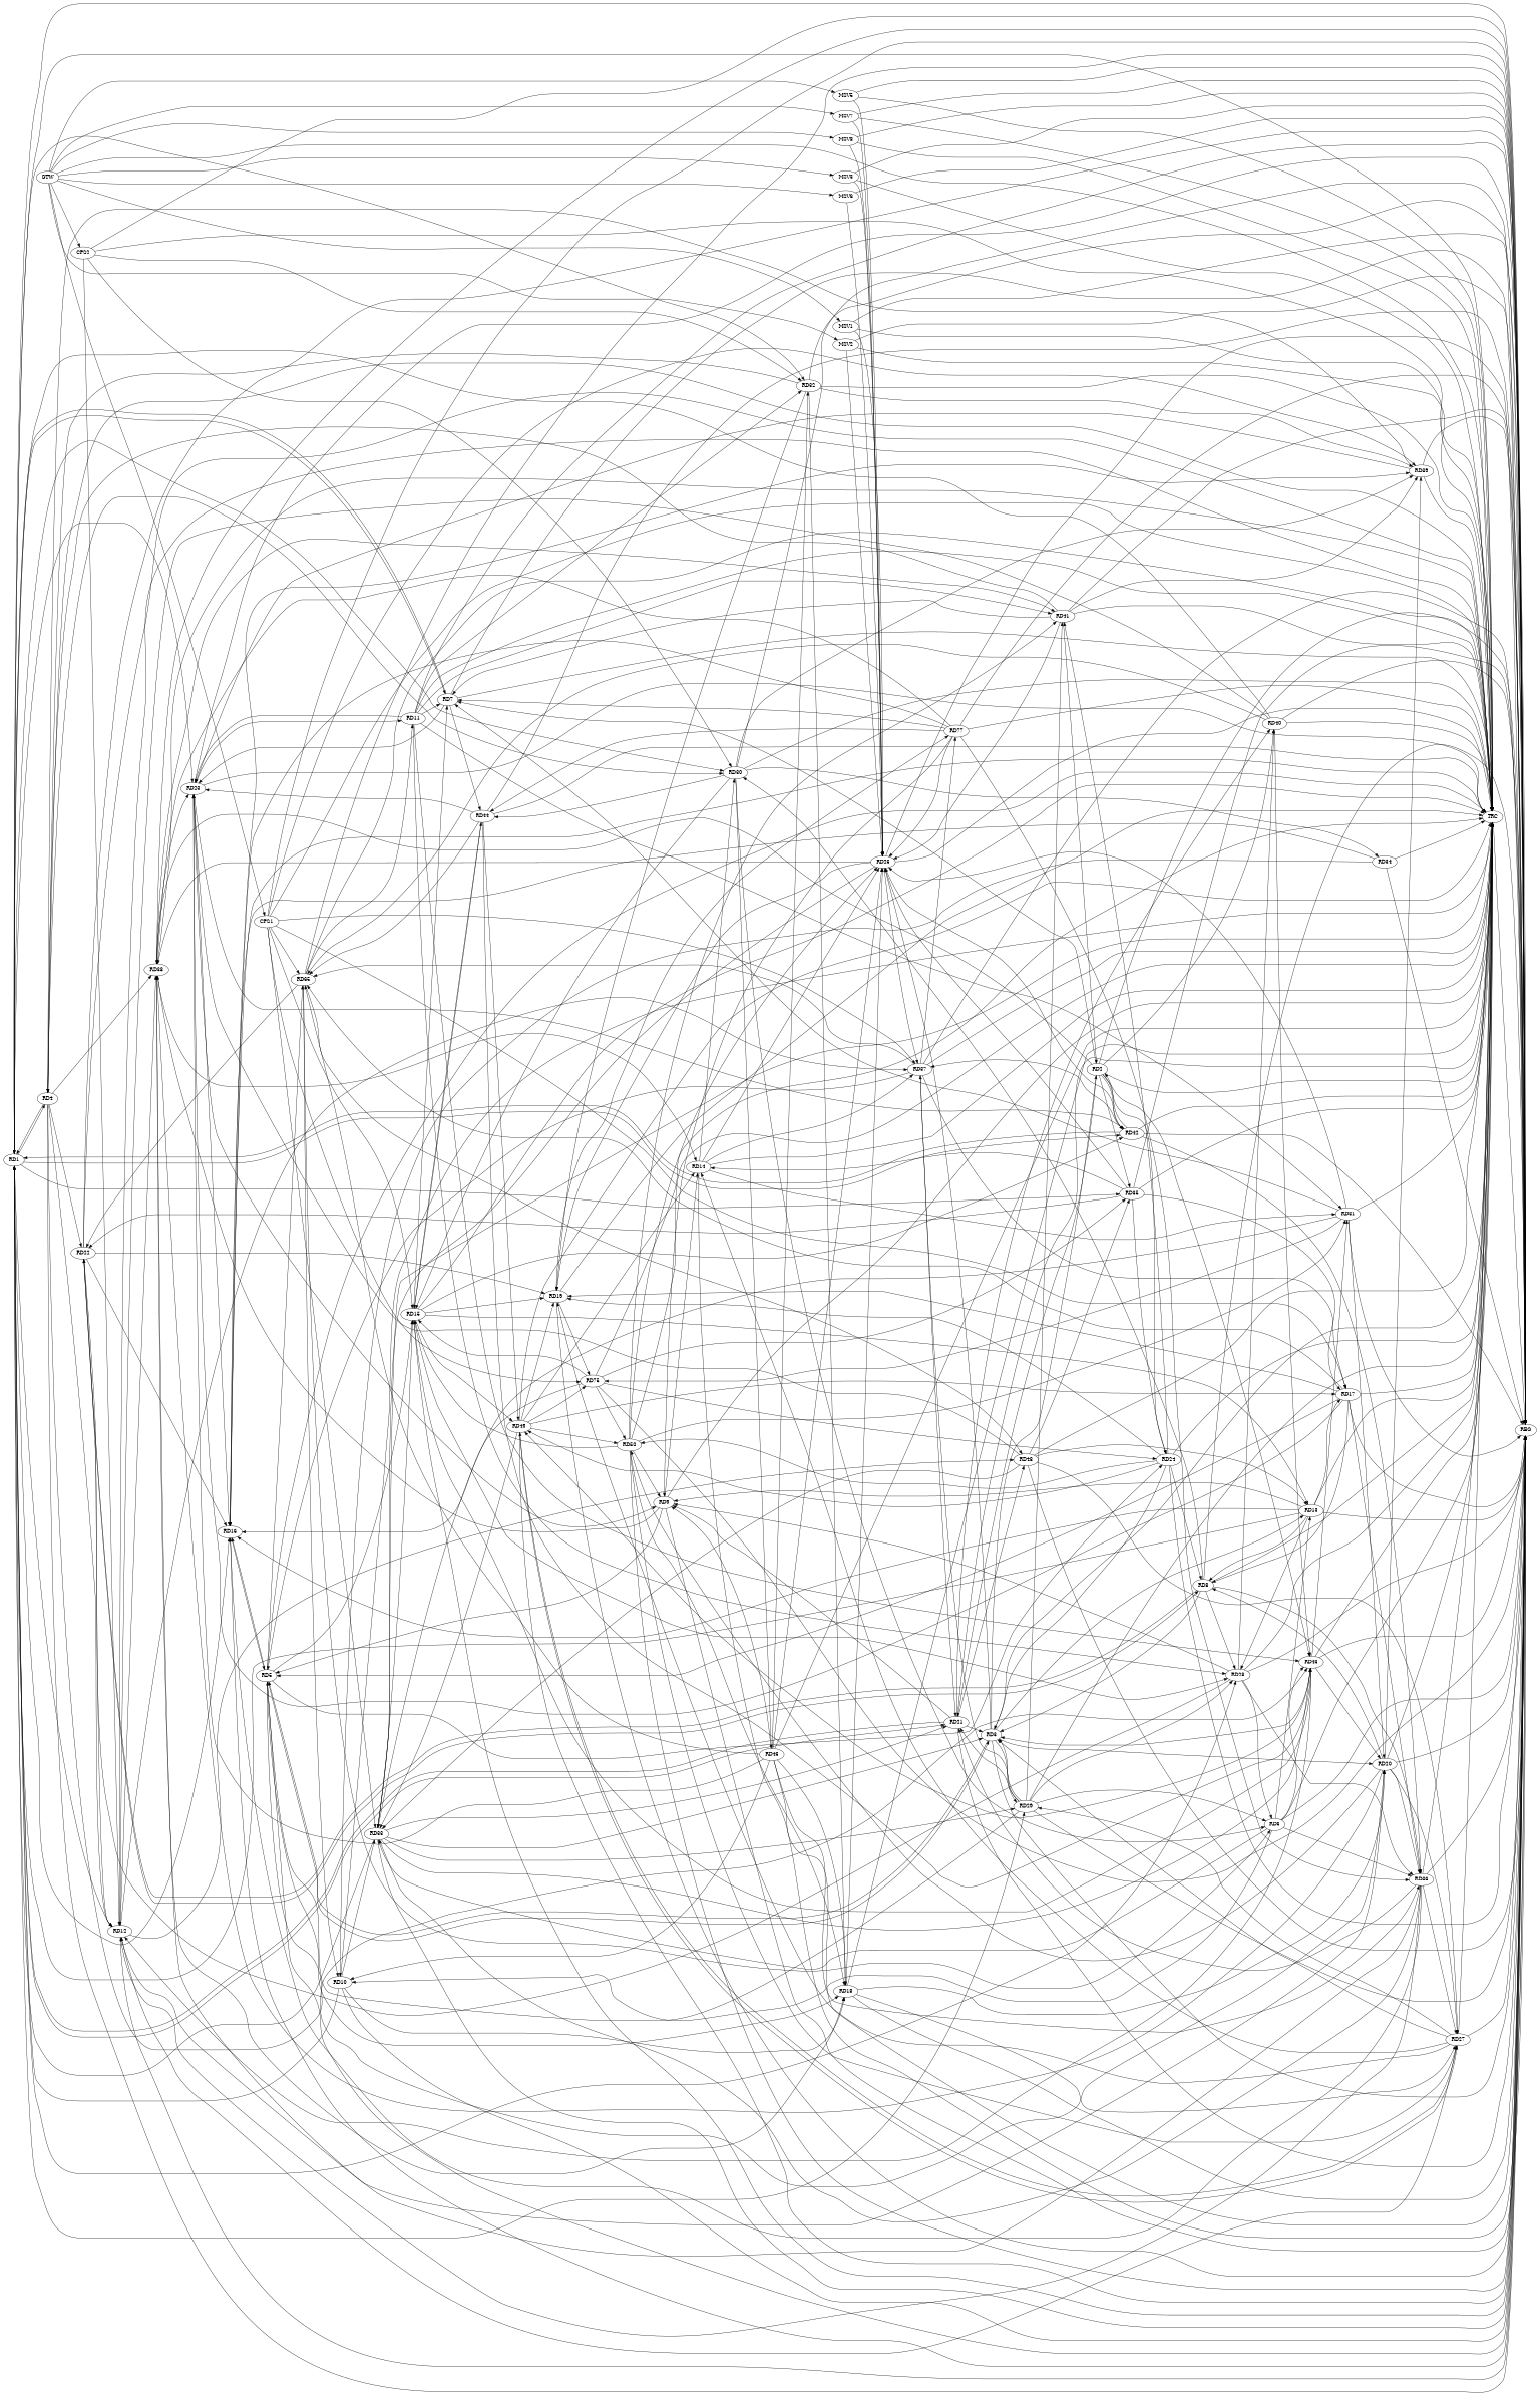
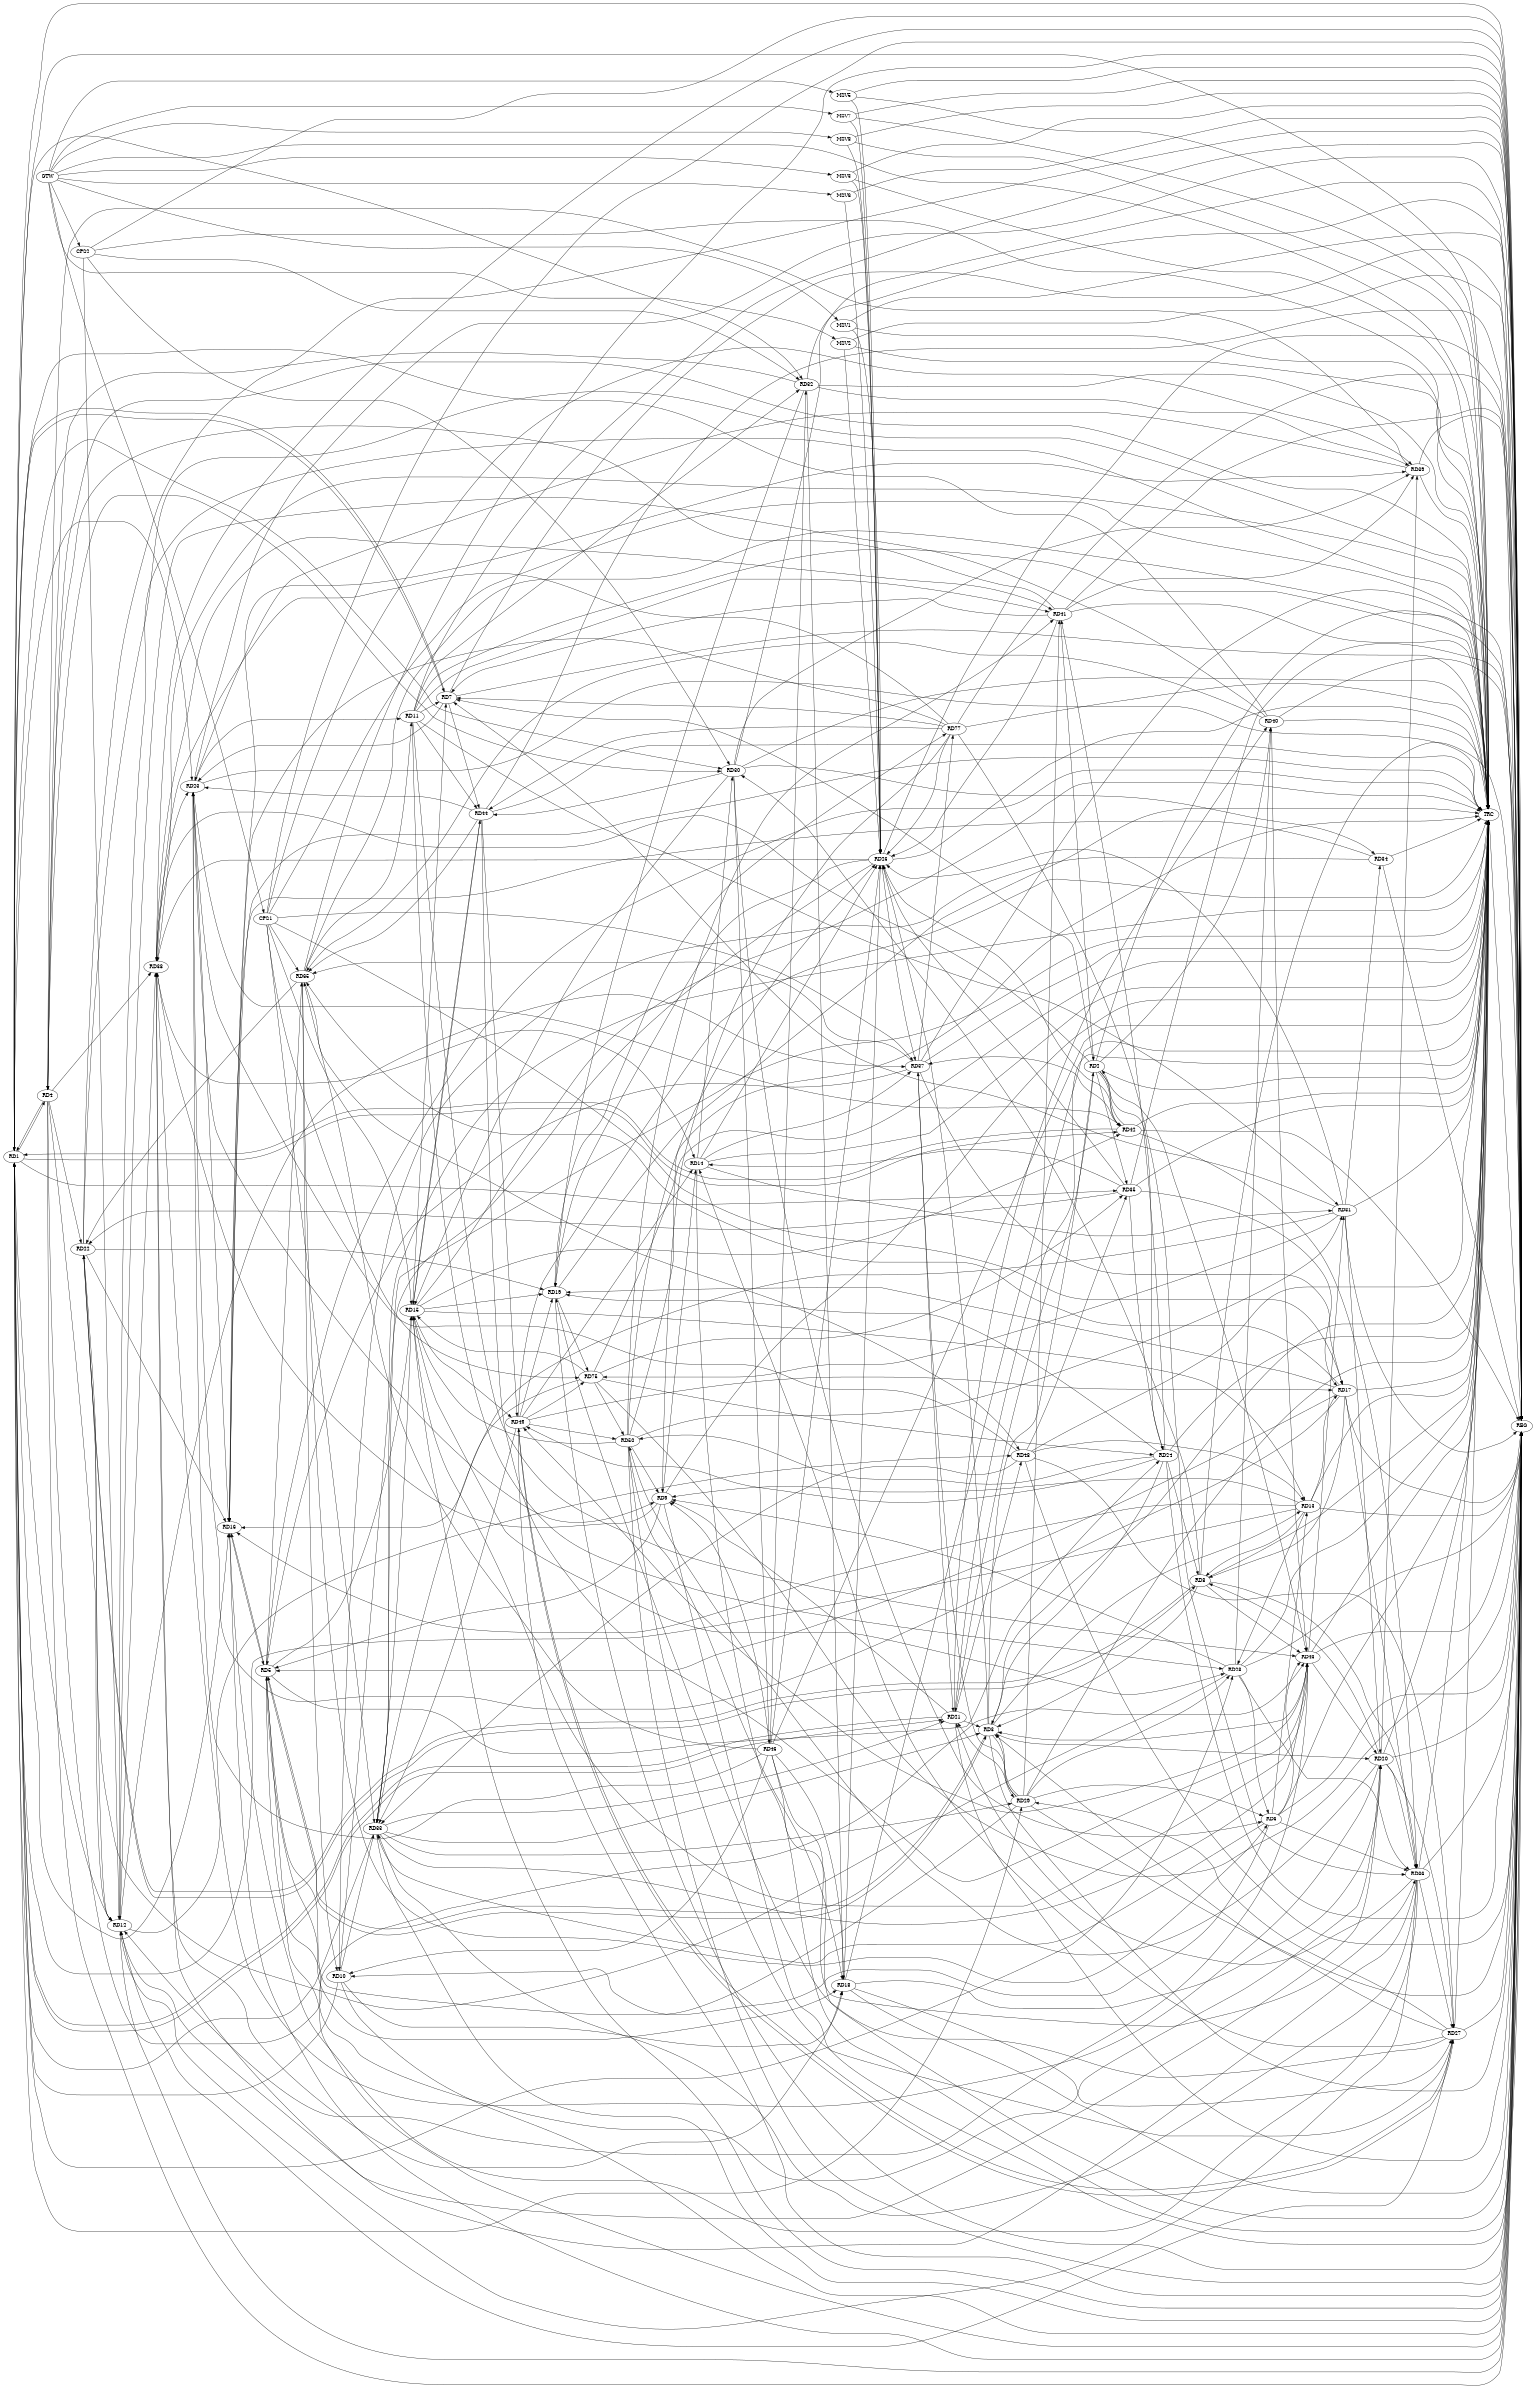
  strict digraph {
    rankdir=LR
    n1 [label=RD1]
    n2 [label=RD4]
    n3 [label=RD7]
    n4 [label=RD12]
    n5 [label=RD16]
    n6 [label=RD21]
    n7 [label=RD23]
    n8 [label=RD28]
    n9 [label=RD29]
    n10 [label=RD30]
    n11 [label=RD32]
    n12 [label=RD35]
    n13 [label=RD42]
    n14 [label=REG]
    n15 [label=TRC]
    n16 [label=RD38]
    n17 [label=RD43]
    n18 [label=RD22]
    n19 [label=RD44]
    n20 [label=RD20]
    n21 [label=RD37]
    n22 [label=RD48]
    n23 [label=RD5]
    n24 [label=RD39]
    n25 [label=RD40]
    n26 [label=RD3]
    n27 [label=RD9]
    n28 [label=RD11]
    n29 [label=RD6]
    n30 [label=RD36]
    n31 [label=RD41]
    n32 [label=RD15]
    n33 [label=RD34]
    n34 [label=RD46]
    n35 [label=RD18]
    n36 [label=RD19]
    n37 [label=RD24]
    n38 [label=RD26]
    n39 [label=RD14]
    n40 [label=RD17]
    n41 [label=RD2]
    n42 [label=RD8]
    n43 [label=RD49]
    n44 [label=RD50]
    n45 [label=RD65]
    n46 [label=RD31]
    n47 [label=RD13]
    n48 [label=RD27]
    n49 [label=RD33]
    n50 [label=RD10]
    n51 [label=RD75]
    n52 [label=RD77]
    n53 [label=CPS1]
    n54 [label=CPS2]
    n55 [label=GTW]
    n56 [label=MSV1]
    n57 [label=MSV2]
    n58 [label=MSV3]
    n59 [label=MSV5]
    n60 [label=MSV6]
    n61 [label=MSV7]
    n62 [label=MSV8]
    n1 -> n2
    n1 -> n3
    n1 -> n4
    n1 -> n5
    n1 -> n6
    n1 -> n7
    n1 -> n8
    n1 -> n9
    n1 -> n10
    n1 -> n11
    n1 -> n12
    n1 -> n13
    n1 -> n14
    n1 -> n15
    n2 -> n1
    n2 -> n4
    n2 -> n10
    n2 -> n14
    n2 -> n15
    n2 -> n16
    n2 -> n17
    n2 -> n18
    n3 -> n1
    n3 -> n7
    n3 -> n14
    n3 -> n15
    n3 -> n19
    n4 -> n14
    n4 -> n15
    n4 -> n16
    n4 -> n20
    n4 -> n21
    n4 -> n22
    n5 -> n14
    n5 -> n15
    n5 -> n23
    n5 -> n24
    n6 -> n1
    n6 -> n14
    n6 -> n15
    n6 -> n22
    n6 -> n25
    n6 -> n26
    n6 -> n27
    n7 -> n5
    n7 -> n13
    n7 -> n14
    n7 -> n15
    n7 -> n27
    n7 -> n28
    n8 -> n14
    n8 -> n15
    n8 -> n18
    n8 -> n25
    n8 -> n27
    n8 -> n29
    n8 -> n30
    n9 -> n6
    n9 -> n8
    n9 -> n14
    n9 -> n15
    n9 -> n21
    n9 -> n23
    n9 -> n26
    n9 -> n29
    n9 -> n31
    n10 -> n14
    n10 -> n15
    n10 -> n19
    n10 -> n24
    n10 -> n29
    n10 -> n32
    n10 -> n33
    n10 -> n34
    n11 -> n2
    n11 -> n14
    n11 -> n15
    n11 -> n24
    n11 -> n35
    n11 -> n36
    n12 -> n14
    n12 -> n15
    n12 -> n18
    n12 -> n37
    n12 -> n38
    n12 -> n39
    n12 -> n40
    n13 -> n1
    n13 -> n14
    n13 -> n15
    n13 -> n21
    n13 -> n30
    n13 -> n38
    n13 -> n41
    n15 -> n14
    n16 -> n7
    n16 -> n14
    n16 -> n15
    n16 -> n31
    n16 -> n35
    n16 -> n39
    n17 -> n4
    n17 -> n14
    n17 -> n15
    n17 -> n20
    n17 -> n26
    n17 -> n32
    n17 -> n43
    n17 -> n46
    n18 -> n4
    n18 -> n5
    n18 -> n14
    n18 -> n15
    n18 -> n36
    n18 -> n42
    n19 -> n7
    n19 -> n14
    n19 -> n15
    n19 -> n17
    n19 -> n32
    n19 -> n43
    n19 -> n45
    n20 -> n14
    n20 -> n15
    n20 -> n16
    n20 -> n24
    n20 -> n30
    n20 -> n42
    n20 -> n44
    n20 -> n48
    n21 -> n6
    n21 -> n14
    n21 -> n15
    n21 -> n23
    n21 -> n40
    n21 -> n45
    n21 -> n52
    n22 -> n7
    n22 -> n12
    n22 -> n14
    n22 -> n15
    n22 -> n47
    n22 -> n48
    n22 -> n49
    n23 -> n5
    n23 -> n14
    n23 -> n15
    n23 -> n20
    n23 -> n26
    n23 -> n32
    n23 -> n35
    n23 -> n37
    n23 -> n45
    n24 -> n2
    n24 -> n7
    n24 -> n14
    n24 -> n15
    n25 -> n1
    n25 -> n4
    n25 -> n14
    n25 -> n15
    n25 -> n17
    n25 -> n45
    n26 -> n9
    n26 -> n14
    n26 -> n15
    n26 -> n20
    n26 -> n23
    n26 -> n38
    n26 -> n41
    n26 -> n47
    n27 -> n14
    n27 -> n15
    n27 -> n16
    n27 -> n23
    n27 -> n39
    n28 -> n3
-   n28 -> n7
+   n28 -> n19
    n28 -> n8
    n28 -> n11
    n28 -> n14
    n28 -> n15
    n28 -> n17
    n28 -> n31
    n28 -> n46
    n29 -> n14
    n29 -> n15
    n29 -> n17
    n29 -> n30
    n29 -> n47
    n29 -> n49
    n29 -> n50
    n30 -> n4
    n30 -> n5
    n30 -> n6
    n30 -> n14
    n30 -> n15
    n30 -> n16
    n30 -> n48
    n30 -> n49
    n31 -> n2
    n31 -> n3
    n31 -> n14
    n31 -> n15
    n31 -> n24
    n31 -> n38
    n31 -> n41
    n32 -> n3
    n32 -> n8
    n32 -> n13
    n32 -> n14
    n32 -> n15
    n32 -> n19
    n32 -> n36
    n32 -> n43
    n32 -> n47
    n33 -> n5
    n33 -> n14
    n33 -> n15
    n33 -> n50
    n34 -> n7
    n34 -> n11
    n34 -> n14
    n34 -> n15
    n34 -> n27
    n34 -> n30
    n34 -> n35
    n34 -> n38
    n34 -> n45
    n34 -> n50
    n35 -> n14
    n35 -> n15
    n35 -> n20
    n35 -> n38
    n35 -> n48
    n36 -> n14
    n36 -> n15
    n36 -> n51
    n36 -> n52
    n37 -> n14
    n37 -> n15
    n37 -> n26
    n37 -> n31
    n37 -> n36
    n37 -> n42
    n37 -> n43
    n37 -> n44
    n38 -> n14
    n38 -> n15
    n38 -> n16
    n38 -> n21
    n38 -> n36
    n38 -> n49
    n39 -> n10
    n39 -> n14
    n39 -> n15
    n39 -> n21
    n39 -> n38
    n39 -> n46
    n40 -> n7
    n40 -> n14
    n40 -> n15
    n40 -> n23
    n40 -> n30
    n40 -> n36
    n40 -> n42
    n40 -> n45
    n41 -> n3
    n41 -> n6
    n41 -> n12
    n41 -> n13
    n41 -> n14
    n41 -> n15
    n41 -> n16
    n41 -> n17
    n41 -> n25
    n41 -> n37
-   n42 -> n8
+   n42 -> n17
    n42 -> n10
    n42 -> n14
    n42 -> n15
    n42 -> n18
    n42 -> n26
    n42 -> n30
    n43 -> n14
    n43 -> n15
    n43 -> n36
    n43 -> n39
    n43 -> n40
    n43 -> n44
    n43 -> n48
    n43 -> n49
    n43 -> n51
    n44 -> n14
    n44 -> n15
    n44 -> n27
    n44 -> n31
    n44 -> n32
    n44 -> n35
    n44 -> n38
    n44 -> n46
    n44 -> n48
    n45 -> n14
    n45 -> n15
    n45 -> n18
    n45 -> n22
    n45 -> n28
    n45 -> n29
    n45 -> n50
    n46 -> n3
    n46 -> n14
    n46 -> n15
    n46 -> n20
+   n46 -> n33
    n46 -> n38
    n46 -> n49
    n46 -> n51
    n47 -> n1
    n47 -> n5
    n47 -> n8
    n47 -> n14
    n47 -> n15
    n47 -> n27
    n47 -> n40
    n47 -> n42
    n48 -> n4
    n48 -> n9
    n48 -> n14
    n48 -> n15
    n48 -> n26
    n48 -> n36
    n48 -> n39
    n48 -> n43
    n49 -> n1
    n49 -> n6
    n49 -> n9
    n49 -> n14
    n49 -> n15
    n49 -> n17
    n49 -> n26
    n49 -> n32
    n50 -> n1
    n50 -> n14
    n50 -> n15
    n50 -> n35
    n50 -> n49
    n51 -> n5
    n51 -> n12
    n51 -> n14
    n51 -> n15
    n51 -> n32
    n51 -> n37
    n51 -> n44
    n52 -> n3
    n52 -> n5
    n52 -> n14
    n52 -> n15
    n52 -> n16
    n52 -> n19
    n52 -> n27
    n52 -> n30
    n52 -> n38
    n53 -> n14
    n53 -> n15
    n53 -> n21
    n53 -> n24
    n53 -> n32
    n53 -> n40
    n53 -> n45
    n53 -> n49
    n53 -> n51
    n54 -> n4
    n54 -> n10
    n54 -> n11
    n54 -> n14
    n54 -> n15
    n55 -> n15
    n55 -> n53
    n55 -> n54
    n55 -> n56
    n55 -> n57
    n55 -> n58
    n55 -> n59
    n55 -> n60
    n55 -> n61
    n55 -> n62
    n56 -> n14
    n56 -> n15
    n56 -> n38
    n57 -> n14
    n57 -> n15
    n57 -> n38
    n58 -> n14
    n58 -> n15
    n58 -> n38
    n59 -> n14
    n59 -> n15
    n59 -> n38
    n60 -> n14
    n60 -> n38
    n61 -> n14
    n61 -> n15
    n61 -> n38
    n62 -> n14
    n62 -> n15
    n62 -> n38
  }
